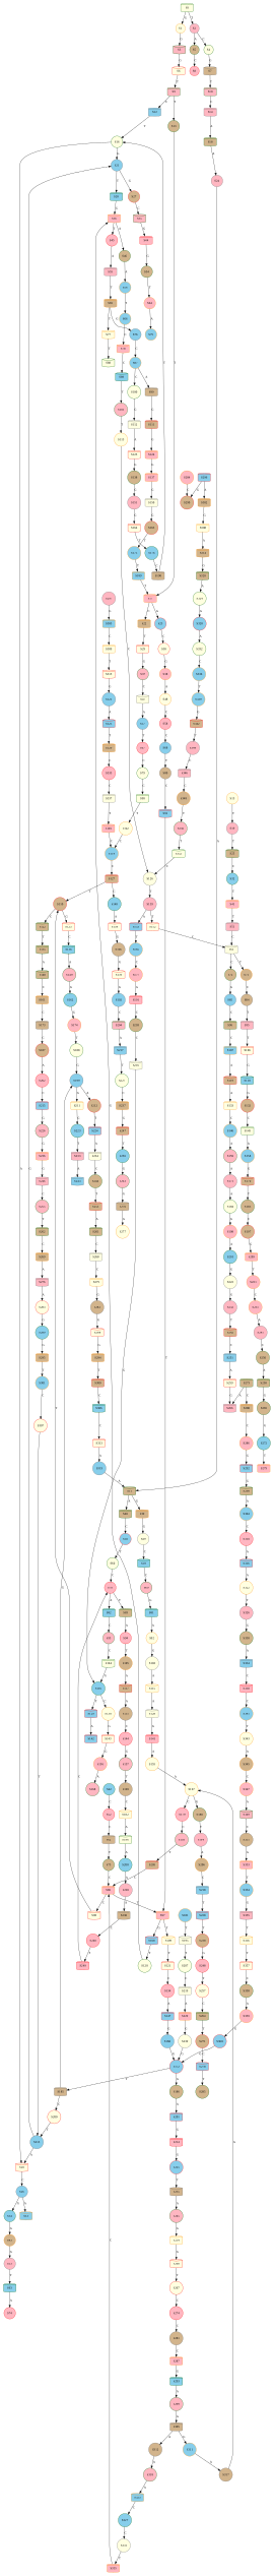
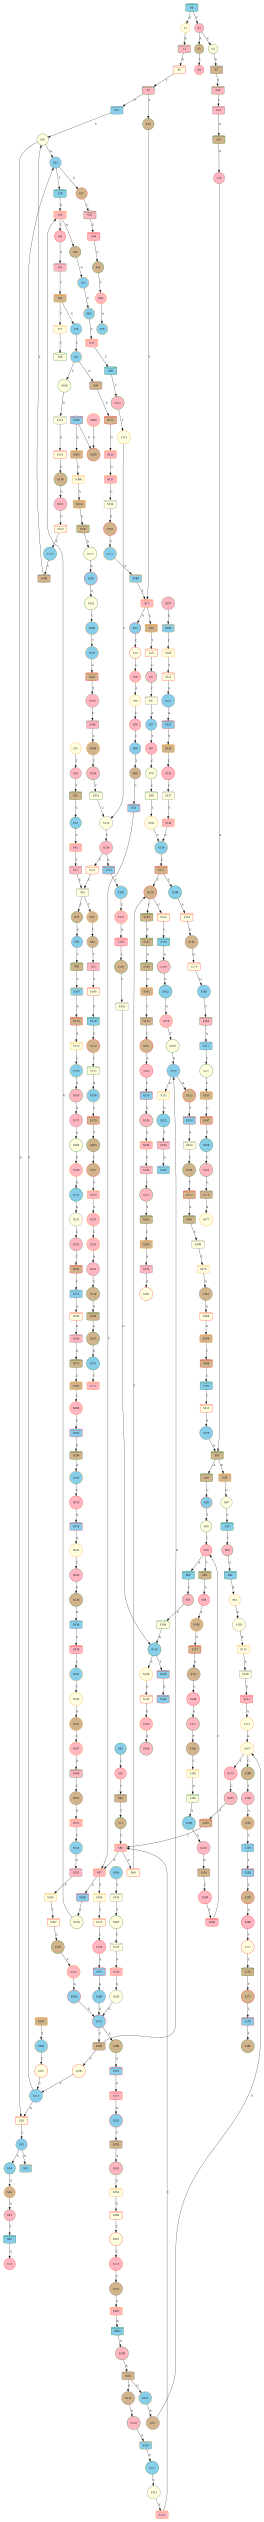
  strict digraph {
    fontname="Liberation Serif"
    node [color=darkgreen fillcolor=lightpink fontname="Liberation Serif" shape=circle style=filled]
    edge [fontname="Liberation Serif"]
-   S0 [fillcolor=lightyellow shape=cylinder]
+   S0 [fillcolor=skyblue shape=cylinder]
    S1 [color=darkorange fillcolor=lightyellow]
    S2 [color=gray40]
    S3 [shape=cylinder]
    S4 [fillcolor=lightyellow]
    S5 [fillcolor=tan]
    S6 [color=red fillcolor=lightyellow shape=cylinder]
    S7 [color=gray40 fillcolor=tan shape=cylinder]
    S8 [color=red]
    S9 [shape=cylinder]
    S10 [shape=cylinder]
    S12 [color=gray40 fillcolor=skyblue shape=cylinder]
    S13 [fillcolor=tan]
    S14 [color=gray40 shape=cylinder]
    S16 [fillcolor=lightyellow]
    S17 [color=darkorange shape=cylinder]
    S18 [fillcolor=tan shape=cylinder]
    S15 [color=darkorange fillcolor=lightyellow]
    S19 [color=gray40]
    S20 [color=red fillcolor=lightyellow shape=cylinder]
    S21 [color=gray40 fillcolor=skyblue]
    S22 [color=darkorange fillcolor=tan shape=cylinder]
    S23 [color=red fillcolor=skyblue]
    S24 [color=gray40]
    S25 [fillcolor=tan shape=cylinder]
    S26 [color=gray40 fillcolor=skyblue]
    S27 [color=red fillcolor=tan]
    S28 [fillcolor=skyblue shape=cylinder]
    S29 [color=red fillcolor=lightyellow shape=cylinder]
    S30 [color=red fillcolor=lightyellow]
    S31 [fillcolor=tan shape=cylinder]
    S32 [fillcolor=skyblue]
    S33 [color=darkorange fillcolor=skyblue shape=cylinder]
    S34 [fillcolor=skyblue]
    S35 [shape=cylinder]
    S36 [color=darkorange shape=cylinder]
    S37
    S38 [color=darkorange]
    S39 [color=darkorange fillcolor=tan shape=cylinder]
    S40 [fillcolor=tan shape=cylinder]
    S41 [color=darkorange shape=cylinder]
    S43 [color=darkorange fillcolor=tan]
    S44 [color=red shape=cylinder]
    S45 [color=red]
    S46 [fillcolor=tan]
    S47 [color=gray40 fillcolor=lightyellow shape=cylinder]
    S48 [color=darkorange fillcolor=lightyellow]
    S49 [color=gray40 fillcolor=lightyellow]
    S50 [color=red fillcolor=skyblue]
    S51 [color=gray40 shape=cylinder]
    S42 [fillcolor=skyblue]
    S52 [color=red]
    S53 [color=gray40]
    S54 [fillcolor=tan]
    S55 [color=gray40 shape=cylinder]
    S56 [color=darkorange fillcolor=skyblue]
    S57 [color=gray40 fillcolor=skyblue]
    S58 [color=red]
    S59 [fillcolor=skyblue shape=cylinder]
    S60 [fillcolor=lightyellow]
    S61 [color=gray40 fillcolor=lightyellow shape=cylinder]
    S62 [color=gray40 fillcolor=tan shape=cylinder]
    S63 [fillcolor=skyblue shape=cylinder]
    S64 [color=darkorange]
    S65 [color=darkorange fillcolor=tan shape=cylinder]
    S66 [color=darkorange fillcolor=skyblue]
    S67 [color=red]
    S68 [color=gray40 fillcolor=skyblue]
    S69
    S70 [color=red]
    S71 [color=darkorange fillcolor=tan]
    S72 [fillcolor=tan]
    S73 [fillcolor=tan]
    S74 [color=red]
    S75 [color=darkorange fillcolor=skyblue]
    S76 [color=gray40 fillcolor=skyblue]
    S77 [color=darkorange fillcolor=lightyellow shape=cylinder]
    S78 [color=darkorange shape=cylinder]
    S79 [fillcolor=lightyellow]
    S80 [color=gray40 fillcolor=tan]
    S81 [fillcolor=skyblue shape=cylinder]
    S82 [fillcolor=skyblue shape=cylinder]
    S83 [fillcolor=tan shape=cylinder]
    S84 [color=gray40 fillcolor=tan]
    S85 [color=gray40 fillcolor=skyblue]
    S86 [color=darkorange shape=cylinder]
    S87 [color=darkorange fillcolor=skyblue]
    S88 [fillcolor=lightyellow shape=cylinder]
    S89 [fillcolor=skyblue shape=cylinder]
    S90 [fillcolor=lightyellow shape=cylinder]
    S91 [color=red fillcolor=skyblue shape=cylinder]
    S92 [color=darkorange fillcolor=lightyellow]
    S93
    S94 [color=red]
    S95 [color=gray40 shape=cylinder]
    S96 [fillcolor=tan shape=cylinder]
    S97 [color=darkorange shape=cylinder]
    S98 [color=red fillcolor=lightyellow shape=cylinder]
    S99 [color=gray40 fillcolor=tan shape=cylinder]
    S100 [fillcolor=lightyellow]
    S101
    S102 [color=darkorange fillcolor=lightyellow]
    S103 [color=gray40 fillcolor=lightyellow]
    S104 [fillcolor=lightyellow shape=cylinder]
    S105 [color=darkorange fillcolor=tan]
    S106 [color=red fillcolor=lightyellow shape=cylinder]
    S107 [color=darkorange fillcolor=skyblue shape=cylinder]
    S108 [color=red fillcolor=skyblue shape=cylinder]
    S109 [color=darkorange fillcolor=lightyellow shape=cylinder]
    S110 [color=red fillcolor=tan]
    S111 [color=red fillcolor=tan shape=cylinder]
    S112 [color=gray40 fillcolor=lightyellow shape=cylinder]
    S113 [color=darkorange fillcolor=lightyellow]
    S114 [color=darkorange fillcolor=skyblue]
    S115 [color=darkorange fillcolor=lightyellow shape=cylinder]
    S116 [fillcolor=skyblue]
    S117 [color=red fillcolor=tan shape=cylinder]
    S118 [fillcolor=skyblue shape=cylinder]
    S119 [color=red fillcolor=tan shape=cylinder]
    S120 [fillcolor=lightyellow]
    S121 [color=red fillcolor=lightyellow shape=cylinder]
    S122 [fillcolor=tan shape=cylinder]
    S123 [color=red fillcolor=lightyellow shape=cylinder]
    S124 [color=darkorange shape=cylinder]
    S125 [color=red fillcolor=lightyellow shape=cylinder]
    S126 [color=gray40 fillcolor=lightyellow]
    S127 [color=red fillcolor=tan shape=cylinder]
    S128 [color=gray40 fillcolor=lightyellow shape=cylinder]
    S129 [color=red fillcolor=skyblue shape=cylinder]
    S130 [color=darkorange fillcolor=lightyellow]
    S131 [color=gray40 fillcolor=tan]
    S132 [color=red fillcolor=tan]
    S133 [color=darkorange fillcolor=lightyellow shape=cylinder]
    S134 [color=red]
    S135 [fillcolor=tan shape=cylinder]
    S136 [fillcolor=skyblue shape=cylinder]
    S137 [color=darkorange shape=cylinder]
    S138 [fillcolor=tan]
    S139 [color=gray40]
    S140 [fillcolor=skyblue]
    S141 [color=red shape=cylinder]
    S142 [color=red fillcolor=skyblue shape=cylinder]
    S143 [color=red fillcolor=lightyellow shape=cylinder]
    S144 [color=red]
    S145 [fillcolor=lightyellow shape=cylinder]
    S146 [color=darkorange fillcolor=skyblue]
    S147 [color=red fillcolor=skyblue shape=cylinder]
    S148 [fillcolor=tan shape=cylinder]
    S149
    S150 [color=gray40 fillcolor=lightyellow shape=cylinder]
    S151 [color=gray40]
    S152 [color=red fillcolor=lightyellow shape=cylinder]
    S153 [color=red fillcolor=skyblue shape=cylinder]
    S154 [color=red fillcolor=lightyellow shape=cylinder]
    S155 [color=darkorange fillcolor=lightyellow]
    S156 [color=darkorange]
    S157
    S158 [color=darkorange fillcolor=skyblue]
    S159
    S160 [color=gray40 fillcolor=skyblue]
    S161 [color=darkorange fillcolor=tan shape=cylinder]
    S162 [fillcolor=skyblue]
    S163 [color=red fillcolor=tan]
    S164 [color=red fillcolor=lightyellow shape=cylinder]
    S165 [color=darkorange fillcolor=skyblue]
    S166 [color=gray40 fillcolor=tan]
    S167 [color=darkorange fillcolor=lightyellow]
    S168
    S169 [color=gray40 fillcolor=tan]
    S170 [color=red fillcolor=tan shape=cylinder]
    S171 [color=gray40]
    S172 [color=red fillcolor=skyblue]
    S173 [color=gray40 fillcolor=tan shape=cylinder]
    S174 [color=darkorange]
    S175 [color=darkorange fillcolor=skyblue]
    S176 [fillcolor=skyblue]
    S177 [color=darkorange]
    S178 [color=red fillcolor=lightyellow shape=cylinder]
    S179 [color=red]
    S180 [fillcolor=tan]
    S182 [color=darkorange fillcolor=lightyellow shape=cylinder]
    S183 [fillcolor=tan]
    S184 [fillcolor=lightyellow]
    S185 [color=gray40 fillcolor=tan shape=cylinder]
    S186 [fillcolor=tan]
    S187 [color=red fillcolor=tan]
    S188 [fillcolor=lightyellow]
    S189 [color=darkorange fillcolor=skyblue shape=cylinder]
    S190 [color=gray40 fillcolor=tan shape=cylinder]
    S191 [color=red shape=cylinder]
    S192 [color=gray40 fillcolor=skyblue]
    S193
    S194 [color=gray40]
    S181 [color=darkorange fillcolor=skyblue]
    S195 [color=gray40 fillcolor=lightyellow shape=cylinder]
    S196 [fillcolor=lightyellow shape=cylinder]
    S197 [color=red fillcolor=tan]
    S198 [color=darkorange]
    S199 [color=gray40 fillcolor=skyblue]
    S200 [color=red fillcolor=lightyellow]
    S201 [color=red fillcolor=skyblue shape=cylinder]
    S202 [color=red]
    S203 [fillcolor=tan]
    S204 [shape=cylinder]
    S205 [color=red fillcolor=tan shape=cylinder]
    S206 [color=darkorange fillcolor=tan]
    S207 [fillcolor=lightyellow]
    S208 [fillcolor=skyblue]
    S209 [color=darkorange shape=cylinder]
    S210 [fillcolor=skyblue]
    S211 [color=darkorange fillcolor=lightyellow shape=cylinder]
    S212 [color=red fillcolor=tan]
    S213 [color=gray40 fillcolor=skyblue]
    S214 [color=red shape=cylinder]
    S215 [color=red fillcolor=skyblue shape=cylinder]
    S216 [color=gray40 fillcolor=lightyellow shape=cylinder]
    S217 [color=gray40 fillcolor=skyblue shape=cylinder]
    S218 [color=gray40 fillcolor=skyblue shape=cylinder]
    S219 [color=gray40 fillcolor=lightyellow shape=cylinder]
    S220 [color=gray40]
    S221 [color=darkorange]
    S222 [color=gray40 fillcolor=lightyellow]
    S223 [fillcolor=skyblue]
    S224 [color=red fillcolor=skyblue shape=cylinder]
    S225 [color=red fillcolor=skyblue]
    S226
    S227 [fillcolor=lightyellow]
    S228 [color=red fillcolor=skyblue shape=cylinder]
    S229 [color=darkorange shape=cylinder]
    S230 [color=gray40 fillcolor=tan shape=cylinder]
    S231 [color=darkorange]
    S232 [color=gray40]
    S233 [color=gray40 shape=cylinder]
    S234 [color=gray40 fillcolor=lightyellow shape=cylinder]
    S235 [color=gray40 fillcolor=tan shape=cylinder]
    S236 [color=darkorange shape=cylinder]
    S237 [color=darkorange fillcolor=tan shape=cylinder]
    S238 [color=red fillcolor=tan]
    S239 [color=gray40 fillcolor=lightyellow]
    S240 [color=red]
    S241 [color=gray40]
    S242 [color=red fillcolor=tan shape=cylinder]
    S243 [color=gray40 fillcolor=skyblue shape=cylinder]
    S244 [fillcolor=tan]
    S245
    S246 [color=gray40 shape=cylinder]
    S247 [color=red fillcolor=tan shape=cylinder]
    S248 [color=red]
    S249 [color=red shape=cylinder]
    S250 [fillcolor=tan]
    S251 [color=gray40 fillcolor=skyblue shape=cylinder]
    S253 [color=red fillcolor=tan shape=cylinder]
    S254 [color=darkorange fillcolor=lightyellow shape=cylinder]
    S255
    S256 [fillcolor=skyblue]
    S257 [color=red fillcolor=lightyellow]
    S258 [fillcolor=tan shape=cylinder]
    S259 [color=red fillcolor=lightyellow shape=cylinder]
    S261 [fillcolor=tan shape=cylinder]
    S260 [color=red fillcolor=lightyellow shape=cylinder]
    S262 [fillcolor=tan shape=cylinder]
    S263
    S264 [fillcolor=tan shape=cylinder]
    S265 [fillcolor=tan]
    S266 [color=gray40 shape=cylinder]
    S267 [color=red fillcolor=lightyellow]
    S268 [color=gray40 fillcolor=lightyellow shape=cylinder]
    S269 [color=darkorange fillcolor=tan shape=cylinder]
    S270 [color=gray40 fillcolor=tan shape=cylinder]
    S271 [color=red fillcolor=tan]
    S272 [fillcolor=skyblue]
    S273 [fillcolor=tan shape=cylinder]
    S274 [color=red]
    S275 [color=darkorange fillcolor=lightyellow shape=cylinder]
    S276 [color=gray40 shape=cylinder]
    S277 [color=darkorange fillcolor=lightyellow]
    S278 [color=red fillcolor=skyblue shape=cylinder]
    S279 [color=darkorange shape=cylinder]
    S280 [color=darkorange fillcolor=tan shape=cylinder]
    S281 [color=gray40 fillcolor=tan]
    S282 [color=gray40 fillcolor=tan]
    S283 [color=red fillcolor=lightyellow]
    S285 [fillcolor=tan]
    S286 [color=darkorange]
    S287 [color=darkorange shape=cylinder]
    S288 [color=red fillcolor=lightyellow shape=cylinder]
-   S289 [fillcolor=skyblue]
    S284 [color=darkorange]
    S290 [color=red fillcolor=tan]
    S292 [color=red fillcolor=skyblue shape=cylinder]
    S293 [fillcolor=skyblue shape=cylinder]
    S294 [color=darkorange fillcolor=tan shape=cylinder]
    S295 [color=darkorange fillcolor=tan shape=cylinder]
    S298 [fillcolor=tan shape=cylinder]
    S299
    S300 [color=red fillcolor=tan shape=cylinder]
    S301 [color=darkorange fillcolor=skyblue]
    S296 [color=red fillcolor=skyblue shape=cylinder]
    S302 [color=darkorange fillcolor=tan shape=cylinder]
    S297 [color=gray40]
    S303 [color=darkorange fillcolor=skyblue shape=cylinder]
    S304 [color=darkorange fillcolor=skyblue]
    S305 [color=gray40 fillcolor=tan shape=cylinder]
    S306 [fillcolor=skyblue shape=cylinder]
    S307 [color=red fillcolor=lightyellow]
    S308 [color=darkorange fillcolor=lightyellow shape=cylinder]
    S309 [color=darkorange fillcolor=lightyellow shape=cylinder]
    S310 [color=red]
    S311 [color=darkorange fillcolor=skyblue]
    S312 [color=gray40 fillcolor=tan]
    S313 [color=red fillcolor=lightyellow shape=cylinder]
    S314 [color=darkorange fillcolor=tan shape=cylinder]
    S315 [color=red fillcolor=lightyellow shape=cylinder]
    S316 [color=red fillcolor=skyblue shape=cylinder]
    S317 [color=gray40 fillcolor=tan]
    S318
    S319 [color=gray40 fillcolor=skyblue]
    S320 [fillcolor=tan shape=cylinder]
    S321 [color=gray40 fillcolor=skyblue]
    S322 [color=darkorange fillcolor=lightyellow]
    S323 [color=darkorange fillcolor=skyblue shape=cylinder]
    S324 [fillcolor=lightyellow]
    S325 [color=red fillcolor=skyblue shape=cylinder]
    S326 [color=gray40]
    S327 [fillcolor=skyblue]
    S328 [color=red fillcolor=skyblue]
    S329 [color=darkorange fillcolor=tan shape=cylinder]
    S330 [fillcolor=tan]
    S331 [color=gray40 fillcolor=lightyellow]
    S332 [fillcolor=lightyellow]
    S333 [color=red]
    S334 [color=gray40 fillcolor=skyblue shape=cylinder]
    S335 [color=darkorange shape=cylinder]
    S336 [color=darkorange fillcolor=skyblue]
    S337 [color=gray40 fillcolor=lightyellow shape=cylinder]
    S338 [color=red shape=cylinder]
    S339 [color=darkorange fillcolor=skyblue]
    S340 [color=darkorange shape=cylinder]
    S341 [color=darkorange fillcolor=skyblue]
    S342 [color=red fillcolor=tan shape=cylinder]
    S343 [color=darkorange fillcolor=lightyellow]
    S344 [color=gray40]
    S345 [color=darkorange fillcolor=tan]
    S346 [color=gray40 shape=cylinder]
    S347 [color=darkorange]
    S348 [color=darkorange fillcolor=tan]
    S349 [shape=cylinder]
    S350
    S351 [color=gray40 fillcolor=tan]
    S352 [fillcolor=lightyellow shape=cylinder]
    S353 [color=darkorange shape=cylinder]
    S354 [color=darkorange fillcolor=skyblue]
    S355 [color=gray40 shape=cylinder]
    S356 [color=darkorange fillcolor=lightyellow shape=cylinder]
    S357 [color=red fillcolor=lightyellow shape=cylinder]
    S358 [fillcolor=tan]
    S359 [color=darkorange]
    S360 [color=red fillcolor=skyblue]
    S0 -> S1 [label=G]
    S0 -> S2 [label=T]
    S1 -> S3 [label=G]
    S2 -> S4 [label=C]
    S2 -> S5 [label=A]
    S3 -> S6 [label=G]
    S4 -> S7 [label=G]
    S5 -> S8 [label=C]
    S6 -> S9 [label=T]
    S7 -> S10 [label=T]
    S9 -> S12 [label=C]
    S9 -> S13 [label=T]
    S10 -> S14 [label=C]
    S12 -> S16 [label=T]
    S13 -> S17 [label=T]
    S14 -> S18 [label=A]
    S16 -> S20 [label=A]
    S16 -> S21 [label=G]
    S17 -> S22 [label=C]
    S17 -> S23 [label=A]
    S18 -> S24 [label=A]
    S15 -> S19 [label=T]
    S19 -> S25 [label=T]
    S20 -> S26 [label=C]
    S21 -> S27 [label=G]
    S21 -> S28 [label=T]
    S22 -> S29 [label=T]
    S23 -> S30 [label=C]
    S24 -> S31 [label=A]
    S25 -> S32 [label=C]
    S26 -> S33 [label=A]
    S26 -> S34 [label=G]
    S27 -> S35 [label=C]
    S28 -> S36 [label=G]
    S29 -> S37 [label=G]
    S30 -> S38 [label=G]
    S31 -> S39 [label=G]
    S31 -> S40 [label=A]
    S32 -> S41 [label=T]
    S34 -> S43 [label=G]
    S35 -> S44 [label=G]
    S36 -> S45 [label=T]
    S36 -> S46 [label=A]
    S37 -> S47 [label=C]
    S38 -> S48 [label=A]
    S39 -> S49 [label=G]
    S40 -> S50 [label=C]
    S41 -> S51 [label=T]
    S43 -> S53 [label=G]
    S44 -> S54 [label=G]
    S45 -> S55 [label=A]
    S46 -> S56 [label=A]
    S47 -> S57 [label=A]
    S48 -> S58 [label=C]
    S49 -> S59 [label=C]
    S50 -> S60 [label=T]
    S51 -> S61 [label=C]
    S42 -> S52 [label=C]
    S52 -> S62 [label=C]
    S53 -> S63 [label=T]
    S54 -> S64 [label=T]
    S55 -> S65 [label=T]
    S56 -> S66 [label=T]
    S57 -> S67 [label=T]
    S58 -> S68 [label=C]
    S59 -> S69 [label=C]
    S60 -> S70 [label=C]
    S61 -> S71 [label=T]
    S61 -> S72 [label=C]
    S62 -> S73 [label=T]
    S63 -> S74 [label=A]
    S64 -> S75 [label=A]
    S65 -> S76 [label=G]
    S65 -> S77 [label=T]
    S66 -> S78 [label=C]
    S67 -> S79 [label=C]
    S68 -> S80 [label=T]
    S69 -> S81 [label=G]
    S70 -> S82 [label=A]
    S70 -> S83 [label=T]
    S71 -> S84 [label=C]
    S72 -> S85 [label=G]
    S73 -> S86 [label=C]
    S76 -> S87 [label=C]
    S77 -> S88 [label=T]
    S78 -> S89 [label=C]
    S79 -> S90 [label=C]
    S80 -> S91 [label=C]
    S81 -> S92 [label=A]
    S82 -> S93 [label=C]
    S83 -> S94 [label=A]
    S84 -> S95 [label=T]
    S85 -> S96 [label=C]
    S86 -> S97 [label=T]
    S86 -> S98 [label=C]
    S87 -> S99 [label=A]
    S87 -> S100 [label=C]
    S89 -> S101 [label=T]
    S90 -> S102 [label=T]
    S91 -> S97 [label=T]
    S92 -> S103 [label=G]
    S93 -> S104 [label=C]
    S94 -> S105 [label=T]
    S95 -> S106 [label=T]
    S96 -> S107 [label=C]
    S97 -> S108 [label=G]
    S97 -> S109 [label=T]
    S98 -> S110 [label=T]
    S99 -> S111 [label=G]
    S100 -> S112 [label=G]
    S101 -> S113 [label=T]
    S102 -> S114 [label=C]
    S103 -> S115 [label=A]
    S104 -> S116 [label=G]
    S105 -> S117 [label=A]
    S106 -> S118 [label=G]
    S107 -> S119 [label=A]
    S108 -> S120 [label=T]
    S109 -> S121 [label=T]
    S110 -> S122 [label=C]
    S110 -> S123 [label=G]
    S111 -> S124 [label=G]
    S112 -> S125 [label=A]
    S113 -> S126 [label=C]
    S114 -> S127 [label=C]
    S115 -> S128 [label=A]
    S116 -> S129 [label=T]
    S116 -> S130 [label=C]
    S117 -> S131 [label=A]
    S118 -> S132 [label=G]
    S119 -> S133 [label=A]
    S120 -> S36 [label=G]
    S121 -> S134 [label=C]
    S122 -> S135 [label=T]
    S123 -> S136 [label=C]
    S124 -> S137 [label=G]
    S125 -> S138 [label=G]
    S126 -> S139 [label=T]
    S127 -> S110 [label=T]
    S127 -> S140 [label=C]
    S128 -> S141 [label=G]
    S129 -> S142 [label=A]
    S130 -> S143 [label=G]
    S131 -> S144 [label=C]
    S132 -> S145 [label=C]
    S133 -> S146 [label=C]
    S134 -> S147 [label=A]
    S135 -> S148 [label=A]
    S136 -> S149 [label=A]
    S137 -> S150 [label=G]
    S138 -> S151 [label=G]
    S139 -> S152 [label=T]
    S139 -> S153 [label=A]
    S140 -> S154 [label=A]
    S141 -> S155 [label=A]
    S143 -> S156 [label=G]
    S144 -> S157 [label=G]
    S145 -> S158 [label=A]
    S146 -> S159 [label=A]
    S147 -> S160 [label=G]
    S148 -> S161 [label=C]
    S149 -> S162 [label=G]
    S150 -> S163 [label=G]
    S151 -> S164 [label=G]
    S152 -> S61 [label=C]
    S153 -> S165 [label=T]
    S154 -> S166 [label=G]
    S155 -> S167 [label=A]
    S156 -> S168 [label=A]
    S157 -> S169 [label=T]
    S158 -> S170 [label=G]
    S159 -> S171 [label=A]
    S160 -> S172 [label=G]
    S161 -> S173 [label=C]
    S162 -> S174 [label=G]
    S163 -> S175 [label=T]
    S164 -> S176 [label=T]
    S165 -> S177 [label=C]
    S166 -> S178 [label=G]
    S167 -> S179 [label=C]
    S167 -> S180 [label=G]
    S169 -> S182 [label=C]
    S170 -> S183 [label=T]
    S171 -> S184 [label=A]
    S172 -> S185 [label=T]
    S172 -> S186 [label=A]
    S173 -> S187 [label=C]
    S174 -> S188 [label=T]
    S175 -> S189 [label=T]
    S176 -> S190 [label=C]
    S177 -> S191 [label=A]
    S178 -> S192 [label=G]
    S179 -> S193 [label=C]
    S180 -> S194 [label=T]
    S182 -> S196 [label=A]
    S183 -> S197 [label=C]
    S184 -> S198 [label=G]
    S185 -> S199 [label=G]
    S185 -> S200 [label=C]
    S186 -> S201 [label=A]
    S187 -> S202 [label=A]
    S188 -> S199 [label=G]
    S189 -> S17 [label=T]
    S190 -> S16 [label=T]
    S191 -> S203 [label=C]
    S192 -> S204 [label=C]
    S193 -> S205 [label=T]
    S194 -> S206 [label=A]
    S181 -> S195 [label=T]
    S195 -> S207 [label=T]
    S196 -> S208 [label=A]
    S197 -> S209 [label=G]
    S198 -> S210 [label=A]
    S199 -> S211 [label=G]
    S199 -> S212 [label=A]
    S200 -> S213 [label=T]
    S201 -> S214 [label=G]
    S202 -> S215 [label=C]
    S203 -> S216 [label=C]
    S204 -> S217 [label=A]
    S205 -> S86 [label=C]
    S206 -> S218 [label=C]
    S207 -> S219 [label=C]
    S208 -> S220 [label=A]
    S209 -> S221 [label=T]
    S210 -> S222 [label=G]
    S211 -> S223 [label=G]
    S212 -> S224 [label=T]
    S213 -> S20 [label=A]
    S213 -> S21 [label=G]
    S214 -> S225 [label=G]
    S215 -> S226 [label=G]
    S216 -> S116 [label=G]
    S217 -> S227 [label=T]
    S218 -> S228 [label=T]
    S219 -> S229 [label=A]
    S220 -> S230 [label=A]
    S221 -> S231 [label=C]
    S222 -> S232 [label=G]
    S223 -> S233 [label=T]
    S224 -> S234 [label=A]
    S225 -> S235 [label=T]
    S226 -> S236 [label=G]
    S227 -> S237 [label=C]
    S228 -> S238 [label=T]
    S229 -> S239 [label=G]
    S230 -> S240 [label=C]
    S231 -> S241 [label=A]
    S232 -> S242 [label=T]
    S233 -> S243 [label=A]
    S234 -> S244 [label=C]
    S235 -> S245 [label=A]
    S236 -> S246 [label=G]
    S237 -> S247 [label=G]
    S238 -> S248 [label=G]
    S239 -> S172 [label=G]
    S240 -> S249 [label=T]
    S241 -> S250 [label=C]
    S242 -> S251 [label=C]
    S244 -> S253 [label=T]
    S245 -> S254 [label=G]
    S246 -> S255 [label=C]
    S247 -> S256 [label=T]
    S248 -> S257 [label=T]
    S249 -> S70 [label=C]
    S250 -> S258 [label=A]
    S251 -> S259 [label=A]
    S253 -> S261 [label=A]
    S254 -> S260 [label=G]
    S255 -> S262 [label=T]
    S256 -> S263 [label=G]
    S257 -> S264 [label=C]
    S258 -> S265 [label=G]
    S259 -> S266 [label=G]
    S261 -> S268 [label=C]
    S260 -> S267 [label=T]
    S262 -> S269 [label=C]
    S263 -> S270 [label=G]
    S264 -> S271 [label=T]
    S265 -> S272 [label=G]
-   S273 -> S266 [label=A]
+   S266 -> S273 [label=A]
    S267 -> S274 [label=C]
    S268 -> S275 [label=C]
    S269 -> S276 [label=A]
    S270 -> S277 [label=A]
    S271 -> S278 [label=C]
    S272 -> S279 [label=T]
    S273 -> S280 [label=C]
    S274 -> S281 [label=C]
    S275 -> S282 [label=G]
    S276 -> S283 [label=A]
    S278 -> S285 [label=T]
    S280 -> S286 [label=C]
    S281 -> S287 [label=C]
    S282 -> S288 [label=G]
-   S283 -> S289 [label=G]
    S286 -> S292 [label=G]
    S287 -> S293 [label=G]
    S288 -> S294 [label=G]
-   S289 -> S295 [label=G]
    S284 -> S290 [label=C]
    S292 -> S298 [label=G]
    S293 -> S299 [label=A]
    S294 -> S300 [label=T]
    S295 -> S301 [label=T]
    S298 -> S304 [label=A]
    S299 -> S305 [label=A]
    S300 -> S306 [label=C]
    S301 -> S307 [label=C]
    S296 -> S290 [label=G]
    S296 -> S302 [label=A]
    S302 -> S308 [label=G]
    S297 -> S303 [label=G]
    S303 -> S309 [label=C]
    S304 -> S310 [label=C]
    S305 -> S311 [label=G]
    S305 -> S312 [label=A]
    S306 -> S313 [label=C]
    S307 -> S213 [label=T]
    S308 -> S314 [label=A]
    S309 -> S315 [label=T]
    S310 -> S316 [label=A]
    S311 -> S317 [label=A]
    S312 -> S318 [label=A]
    S313 -> S319 [label=A]
    S314 -> S320 [label=G]
    S315 -> S321 [label=G]
    S316 -> S322 [label=A]
    S317 -> S167 [label=A]
    S318 -> S323 [label=A]
    S319 -> S31 [label=A]
    S320 -> S324 [label=A]
    S321 -> S325 [label=A]
    S322 -> S326 [label=T]
    S323 -> S327 [label=C]
    S324 -> S328 [label=A]
    S325 -> S329 [label=T]
    S326 -> S330 [label=G]
    S327 -> S331 [label=C]
    S328 -> S332 [label=A]
    S329 -> S333 [label=C]
    S330 -> S334 [label=A]
    S331 -> S335 [label=T]
    S332 -> S336 [label=C]
    S333 -> S337 [label=C]
    S334 -> S338 [label=C]
    S335 -> S86 [label=C]
    S336 -> S339 [label=T]
    S337 -> S340 [label=T]
    S338 -> S341 [label=C]
    S339 -> S342 [label=G]
    S340 -> S114 [label=C]
    S341 -> S343 [label=T]
    S342 -> S344 [label=T]
    S343 -> S345 [label=A]
    S344 -> S346 [label=C]
    S345 -> S347 [label=C]
    S346 -> S348 [label=C]
    S347 -> S349 [label=A]
    S348 -> S350 [label=T]
    S349 -> S351 [label=C]
    S350 -> S352 [label=T]
    S351 -> S353 [label=A]
    S352 -> S126 [label=C]
    S353 -> S354 [label=T]
    S354 -> S355 [label=G]
    S355 -> S356 [label=T]
    S356 -> S357 [label=T]
    S357 -> S358 [label=C]
    S358 -> S359 [label=A]
    S359 -> S360 [label=G]
    S360 -> S172 [label=G]
  }
